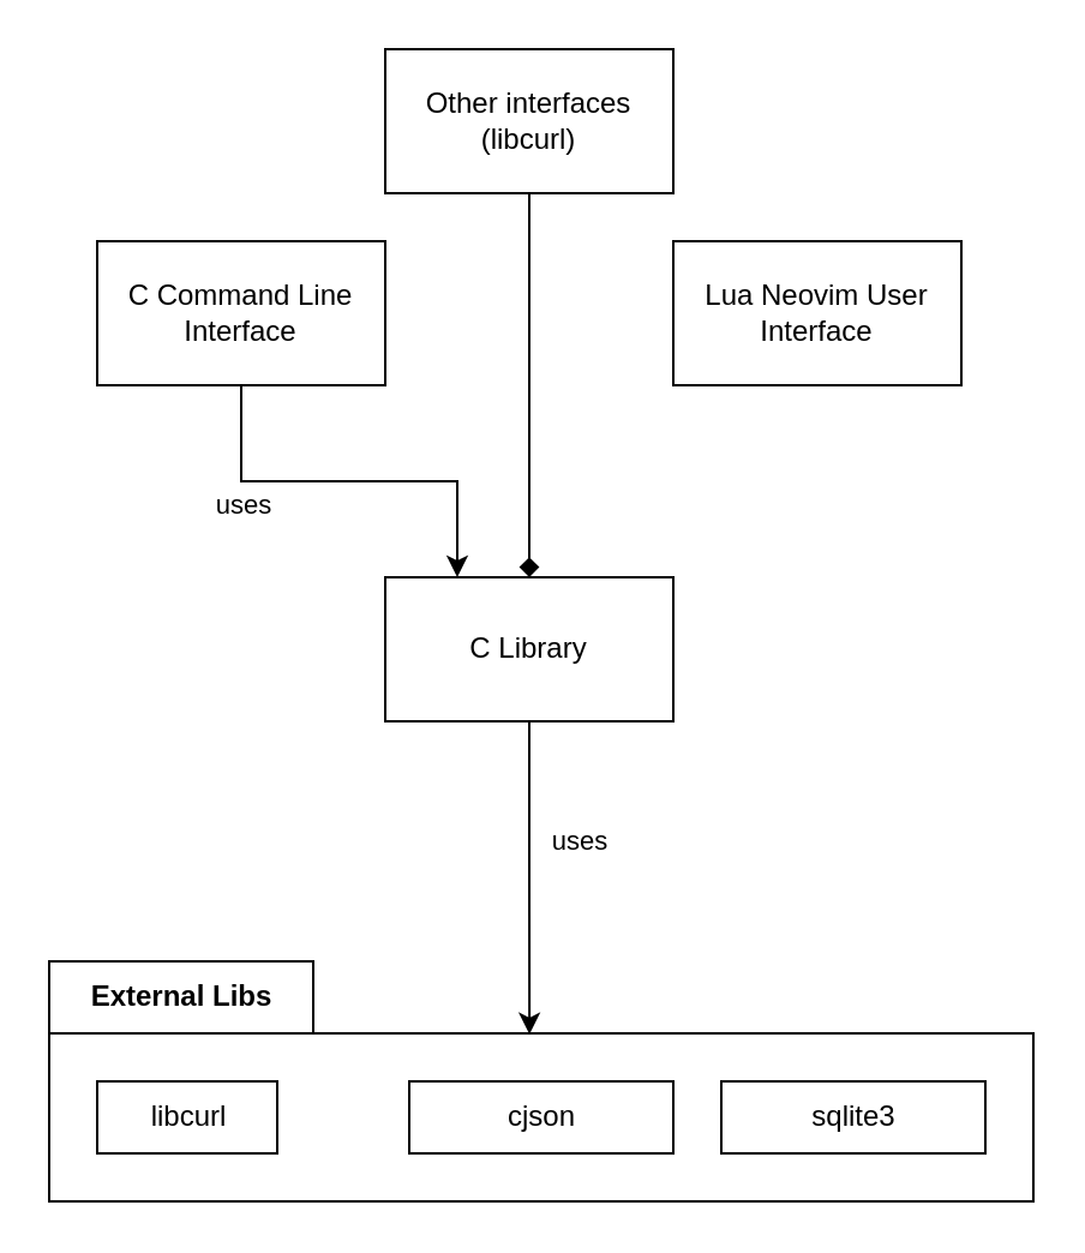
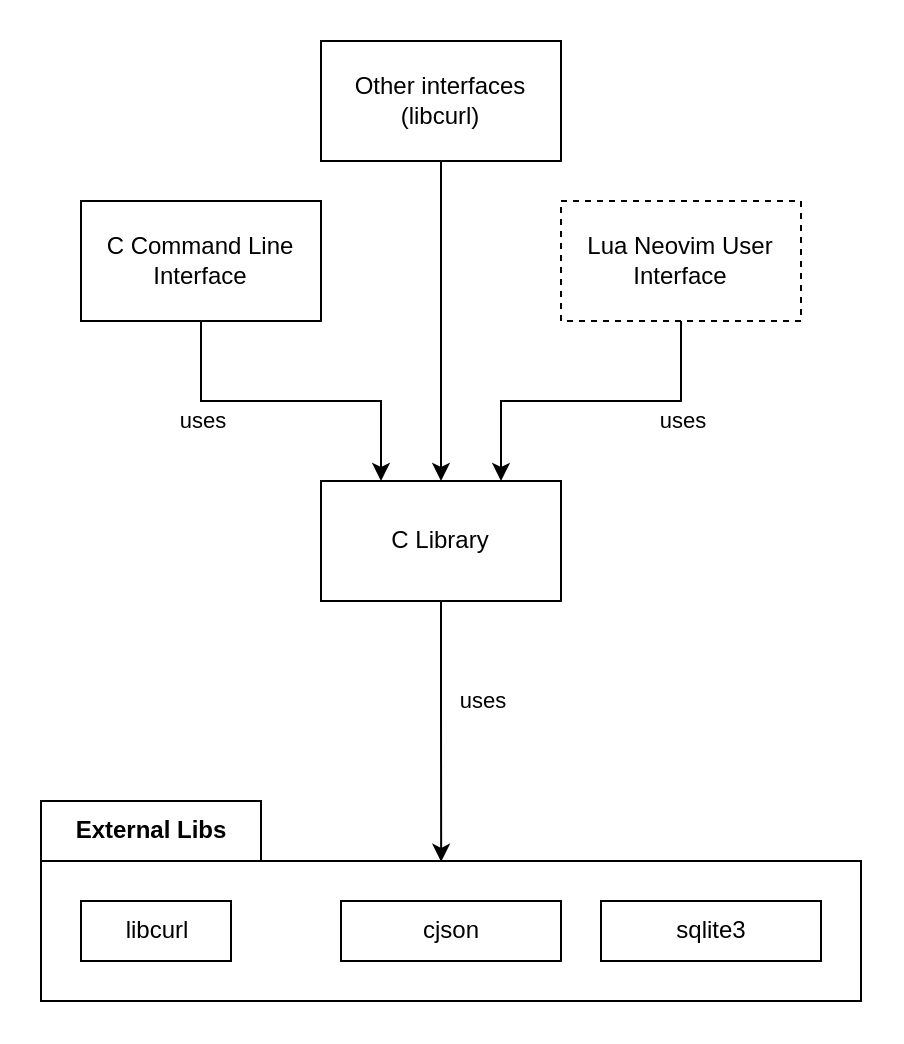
  <mxCell id="0" />
  <mxCell id="1" parent="0" />
  <mxCell id="2" value="External Libs" style="shape=folder;fontStyle=1;tabWidth=110;tabHeight=30;tabPosition=left;html=1;boundedLbl=1;labelInHeader=1;container=1;collapsible=0;recursiveResize=0;" vertex="1" parent="1"><mxGeometry x="20" y="400" width="410" height="100" as="geometry" /></mxCell>
  <mxCell id="3" value="sqlite3" style="html=1;" vertex="1" parent="2"><mxGeometry width="110" height="30" relative="1" as="geometry"><mxPoint x="280" y="50" as="offset" /></mxGeometry></mxCell>
  <mxCell id="4" value="cjson" style="html=1;" vertex="1" parent="2"><mxGeometry x="150" y="50" width="110" height="30" as="geometry" /></mxCell>
  <mxCell id="5" value="libcurl" style="html=1;" vertex="1" parent="2"><mxGeometry x="20" y="50" width="75" height="30" as="geometry" /></mxCell>
  <mxCell id="6" style="edgeStyle=orthogonalEdgeStyle;rounded=0;orthogonalLoop=1;jettySize=auto;html=1;exitX=0.5;exitY=1;exitDx=0;exitDy=0;entryX=0.488;entryY=0.304;entryDx=0;entryDy=0;entryPerimeter=0;" edge="1" parent="1" source="8" target="2"><mxGeometry relative="1" as="geometry" /></mxCell>
  <mxCell id="7" value="uses" style="edgeLabel;html=1;align=center;verticalAlign=middle;resizable=0;points=[];" vertex="1" connectable="0" parent="6"><mxGeometry x="-0.233" y="3" relative="1" as="geometry"><mxPoint x="16.93" y="-0.28" as="offset" /></mxGeometry></mxCell>
  <mxCell id="8" value="C Library" style="rounded=0;whiteSpace=wrap;html=1;" vertex="1" parent="1"><mxGeometry x="160" y="240" width="120" height="60" as="geometry" /></mxCell>
  <mxCell id="9" style="edgeStyle=orthogonalEdgeStyle;rounded=0;orthogonalLoop=1;jettySize=auto;html=1;exitX=0.5;exitY=1;exitDx=0;exitDy=0;entryX=0.25;entryY=0;entryDx=0;entryDy=0;" edge="1" parent="1" source="11" target="8"><mxGeometry relative="1" as="geometry" /></mxCell>
  <mxCell id="10" value="uses" style="edgeLabel;html=1;align=center;verticalAlign=middle;resizable=0;points=[];" vertex="1" connectable="0" parent="9"><mxGeometry x="-0.366" y="2" relative="1" as="geometry"><mxPoint x="-13.76" y="11.97" as="offset" /></mxGeometry></mxCell>
  <mxCell id="11" value="C Command Line Interface" style="rounded=0;whiteSpace=wrap;html=1;" vertex="1" parent="1"><mxGeometry x="40" y="100" width="120" height="60" as="geometry" /></mxCell>
- <mxCell id="14" value="Lua Neovim User Interface" style="rounded=0;whiteSpace=wrap;html=1;" vertex="1" parent="1"><mxGeometry x="280" y="100" width="120" height="60" as="geometry" /></mxCell>
- <mxCell id="15" style="edgeStyle=orthogonalEdgeStyle;rounded=0;orthogonalLoop=1;jettySize=auto;html=1;exitX=0.5;exitY=1;exitDx=0;exitDy=0;endArrow=diamond;" edge="1" parent="1" source="16" target="8"><mxGeometry relative="1" as="geometry" /></mxCell>
+ <mxCell id="12" style="edgeStyle=orthogonalEdgeStyle;rounded=0;orthogonalLoop=1;jettySize=auto;html=1;exitX=0.5;exitY=1;exitDx=0;exitDy=0;entryX=0.75;entryY=0;entryDx=0;entryDy=0;" edge="1" parent="1" source="14" target="8"><mxGeometry relative="1" as="geometry" /></mxCell>
+ <mxCell id="13" value="uses" style="edgeLabel;html=1;align=center;verticalAlign=middle;resizable=0;points=[];" vertex="1" connectable="0" parent="12"><mxGeometry x="-0.23" y="-1" relative="1" as="geometry"><mxPoint x="25.48" y="10.97" as="offset" /></mxGeometry></mxCell>
+ <mxCell id="14" value="Lua Neovim User Interface" style="rounded=0;whiteSpace=wrap;html=1;dashed=1;" vertex="1" parent="1"><mxGeometry x="280" y="100" width="120" height="60" as="geometry" /></mxCell>
+ <mxCell id="15" style="edgeStyle=orthogonalEdgeStyle;rounded=0;orthogonalLoop=1;jettySize=auto;html=1;exitX=0.5;exitY=1;exitDx=0;exitDy=0;" edge="1" parent="1" source="16" target="8"><mxGeometry relative="1" as="geometry" /></mxCell>
  <mxCell id="16" value="&lt;div&gt;Other interfaces&lt;/div&gt;&lt;div&gt;(libcurl)&lt;br&gt;&lt;/div&gt;" style="rounded=0;whiteSpace=wrap;html=1;" vertex="1" parent="1"><mxGeometry x="160" y="20" width="120" height="60" as="geometry" /></mxCell>
